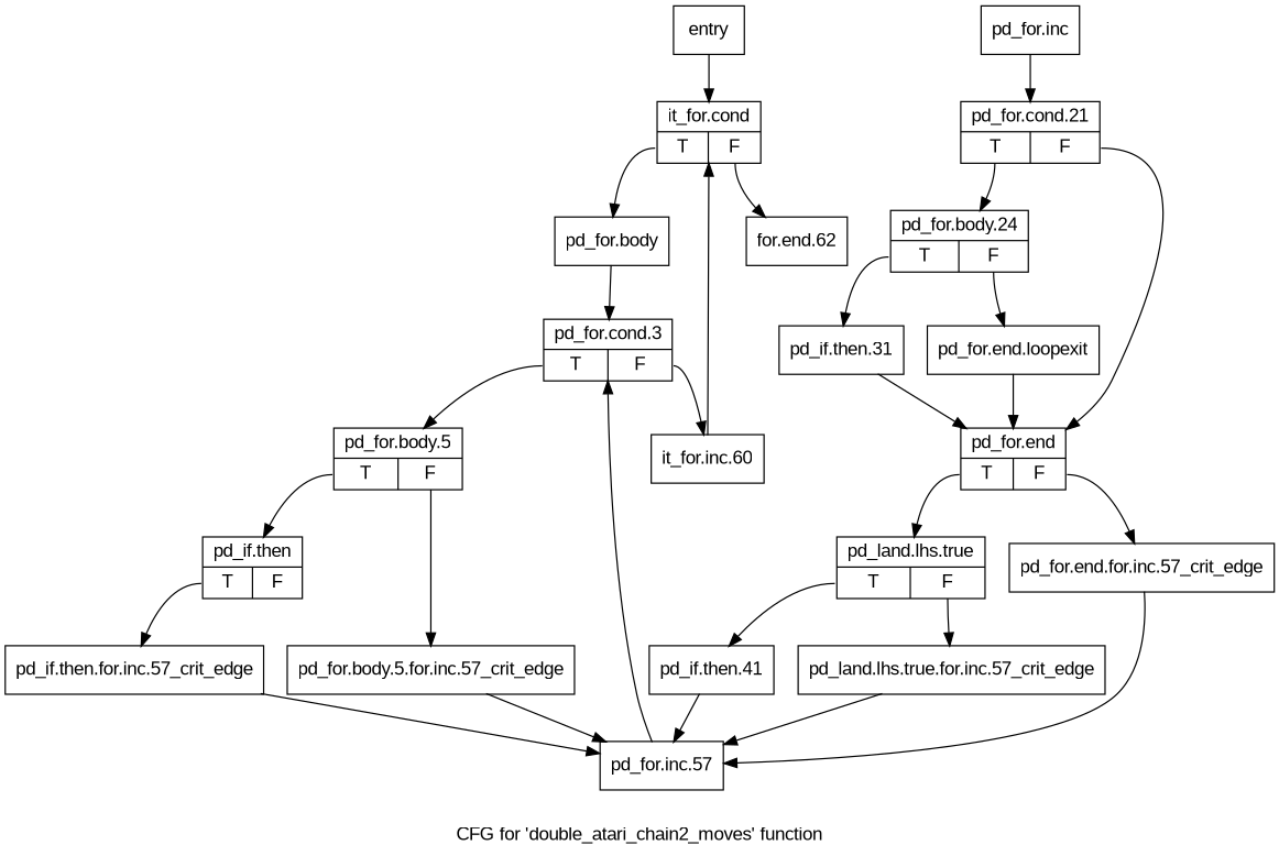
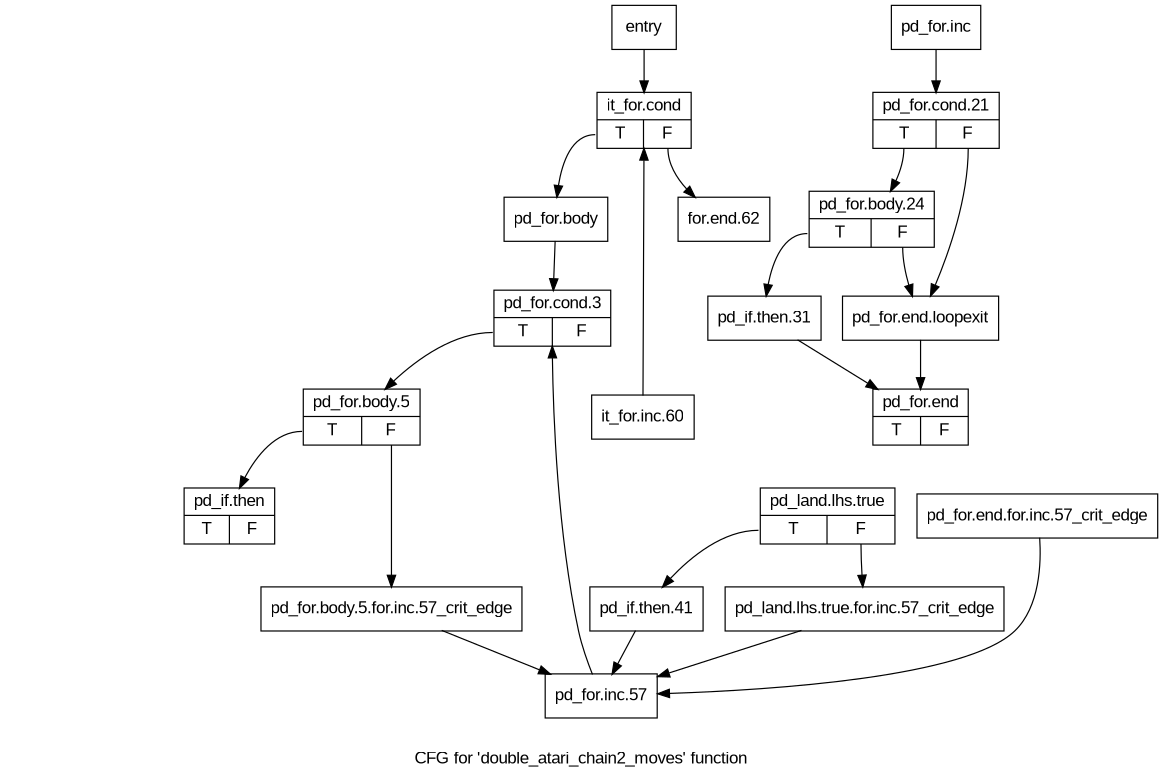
  digraph {
    fontname="Liberation Sans"
    label="CFG for 'double_atari_chain2_moves' function"
    node [fontname="Liberation Sans" shape=record]
    edge [fontname="Liberation Sans"]
    n1 [label="{entry}"]
    n2 [label="{it_for.cond|{<s0>T|<s1>F}}"]
    n3 [label="{pd_for.body}"]
    n4 [label="{for.end.62}"]
    n5 [label="{pd_for.cond.3|{<s0>T|<s1>F}}"]
    n6 [label="{pd_for.body.5|{<s0>T|<s1>F}}"]
    n7 [label="{it_for.inc.60}"]
    n8 [label="{pd_if.then|{<s0>T|<s1>F}}"]
    n9 [label="{pd_for.body.5.for.inc.57_crit_edge}"]
-   n10 [label="{pd_if.then.for.inc.57_crit_edge}"]
    n11 [label="{pd_for.inc.57}"]
    n12 [label="{pd_for.cond.21|{<s0>T|<s1>F}}"]
    n13 [label="{pd_for.body.24|{<s0>T|<s1>F}}"]
    n14 [label="{pd_for.end.loopexit}"]
    n15 [label="{pd_if.then.31}"]
    n16 [label="{pd_for.end|{<s0>T|<s1>F}}"]
    n17 [label="{pd_for.inc}"]
    n18 [label="{pd_land.lhs.true|{<s0>T|<s1>F}}"]
    n19 [label="{pd_for.end.for.inc.57_crit_edge}"]
    n20 [label="{pd_if.then.41}"]
    n21 [label="{pd_land.lhs.true.for.inc.57_crit_edge}"]
    n1 -> n2
    n2 -> n3 [tailport=s0]
    n2 -> n4 [tailport=s1]
    n3 -> n5
    n5 -> n6 [tailport=s0]
-   n5 -> n7 [tailport=s1]
    n6 -> n8 [tailport=s0]
    n6 -> n9 [tailport=s1]
    n7 -> n2
-   n8 -> n10 [tailport=s0]
    n9 -> n11
-   n10 -> n11
    n11 -> n5
    n12 -> n13 [tailport=s0]
-   n12 -> n16 [tailport=s1]
+   n12 -> n14 [tailport=s1]
    n13 -> n14 [tailport=s1]
    n13 -> n15 [tailport=s0]
    n14 -> n16
    n15 -> n16
-   n16 -> n18 [tailport=s0]
-   n16 -> n19 [tailport=s1]
    n17 -> n12
    n18 -> n20 [tailport=s0]
    n18 -> n21 [tailport=s1]
    n19 -> n11
    n20 -> n11
    n21 -> n11
  }
